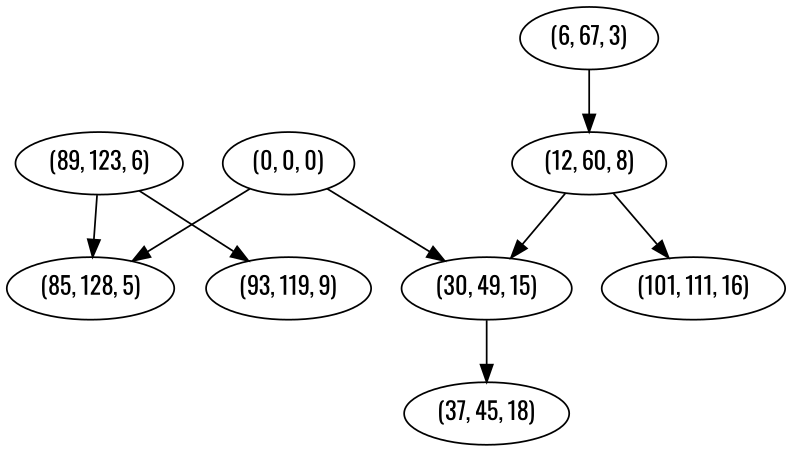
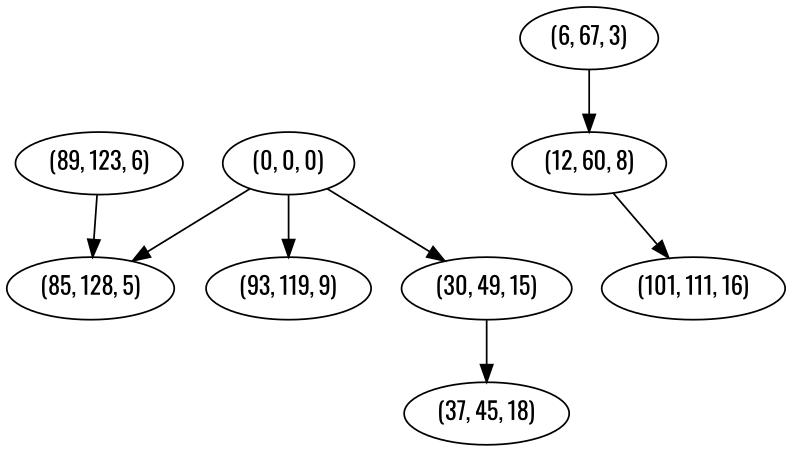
  digraph {
    fontname=Oswald
    node [fontname=Oswald]
    edge [fontname=Oswald]
    "(0, 0, 0)"
    "(85, 128, 5)"
    "(30, 49, 15)"
    "(6, 67, 3)"
    "(12, 60, 8)"
    "(101, 111, 16)"
    "(37, 45, 18)"
    "(89, 123, 6)"
    "(93, 119, 9)"
    "(0, 0, 0)" -> "(85, 128, 5)"
    "(0, 0, 0)" -> "(30, 49, 15)"
    "(30, 49, 15)" -> "(37, 45, 18)"
    "(6, 67, 3)" -> "(12, 60, 8)"
-   "(12, 60, 8)" -> "(30, 49, 15)"
    "(12, 60, 8)" -> "(101, 111, 16)"
    "(89, 123, 6)" -> "(85, 128, 5)"
-   "(89, 123, 6)" -> "(93, 119, 9)"
+   "(0, 0, 0)" -> "(93, 119, 9)"
  }
